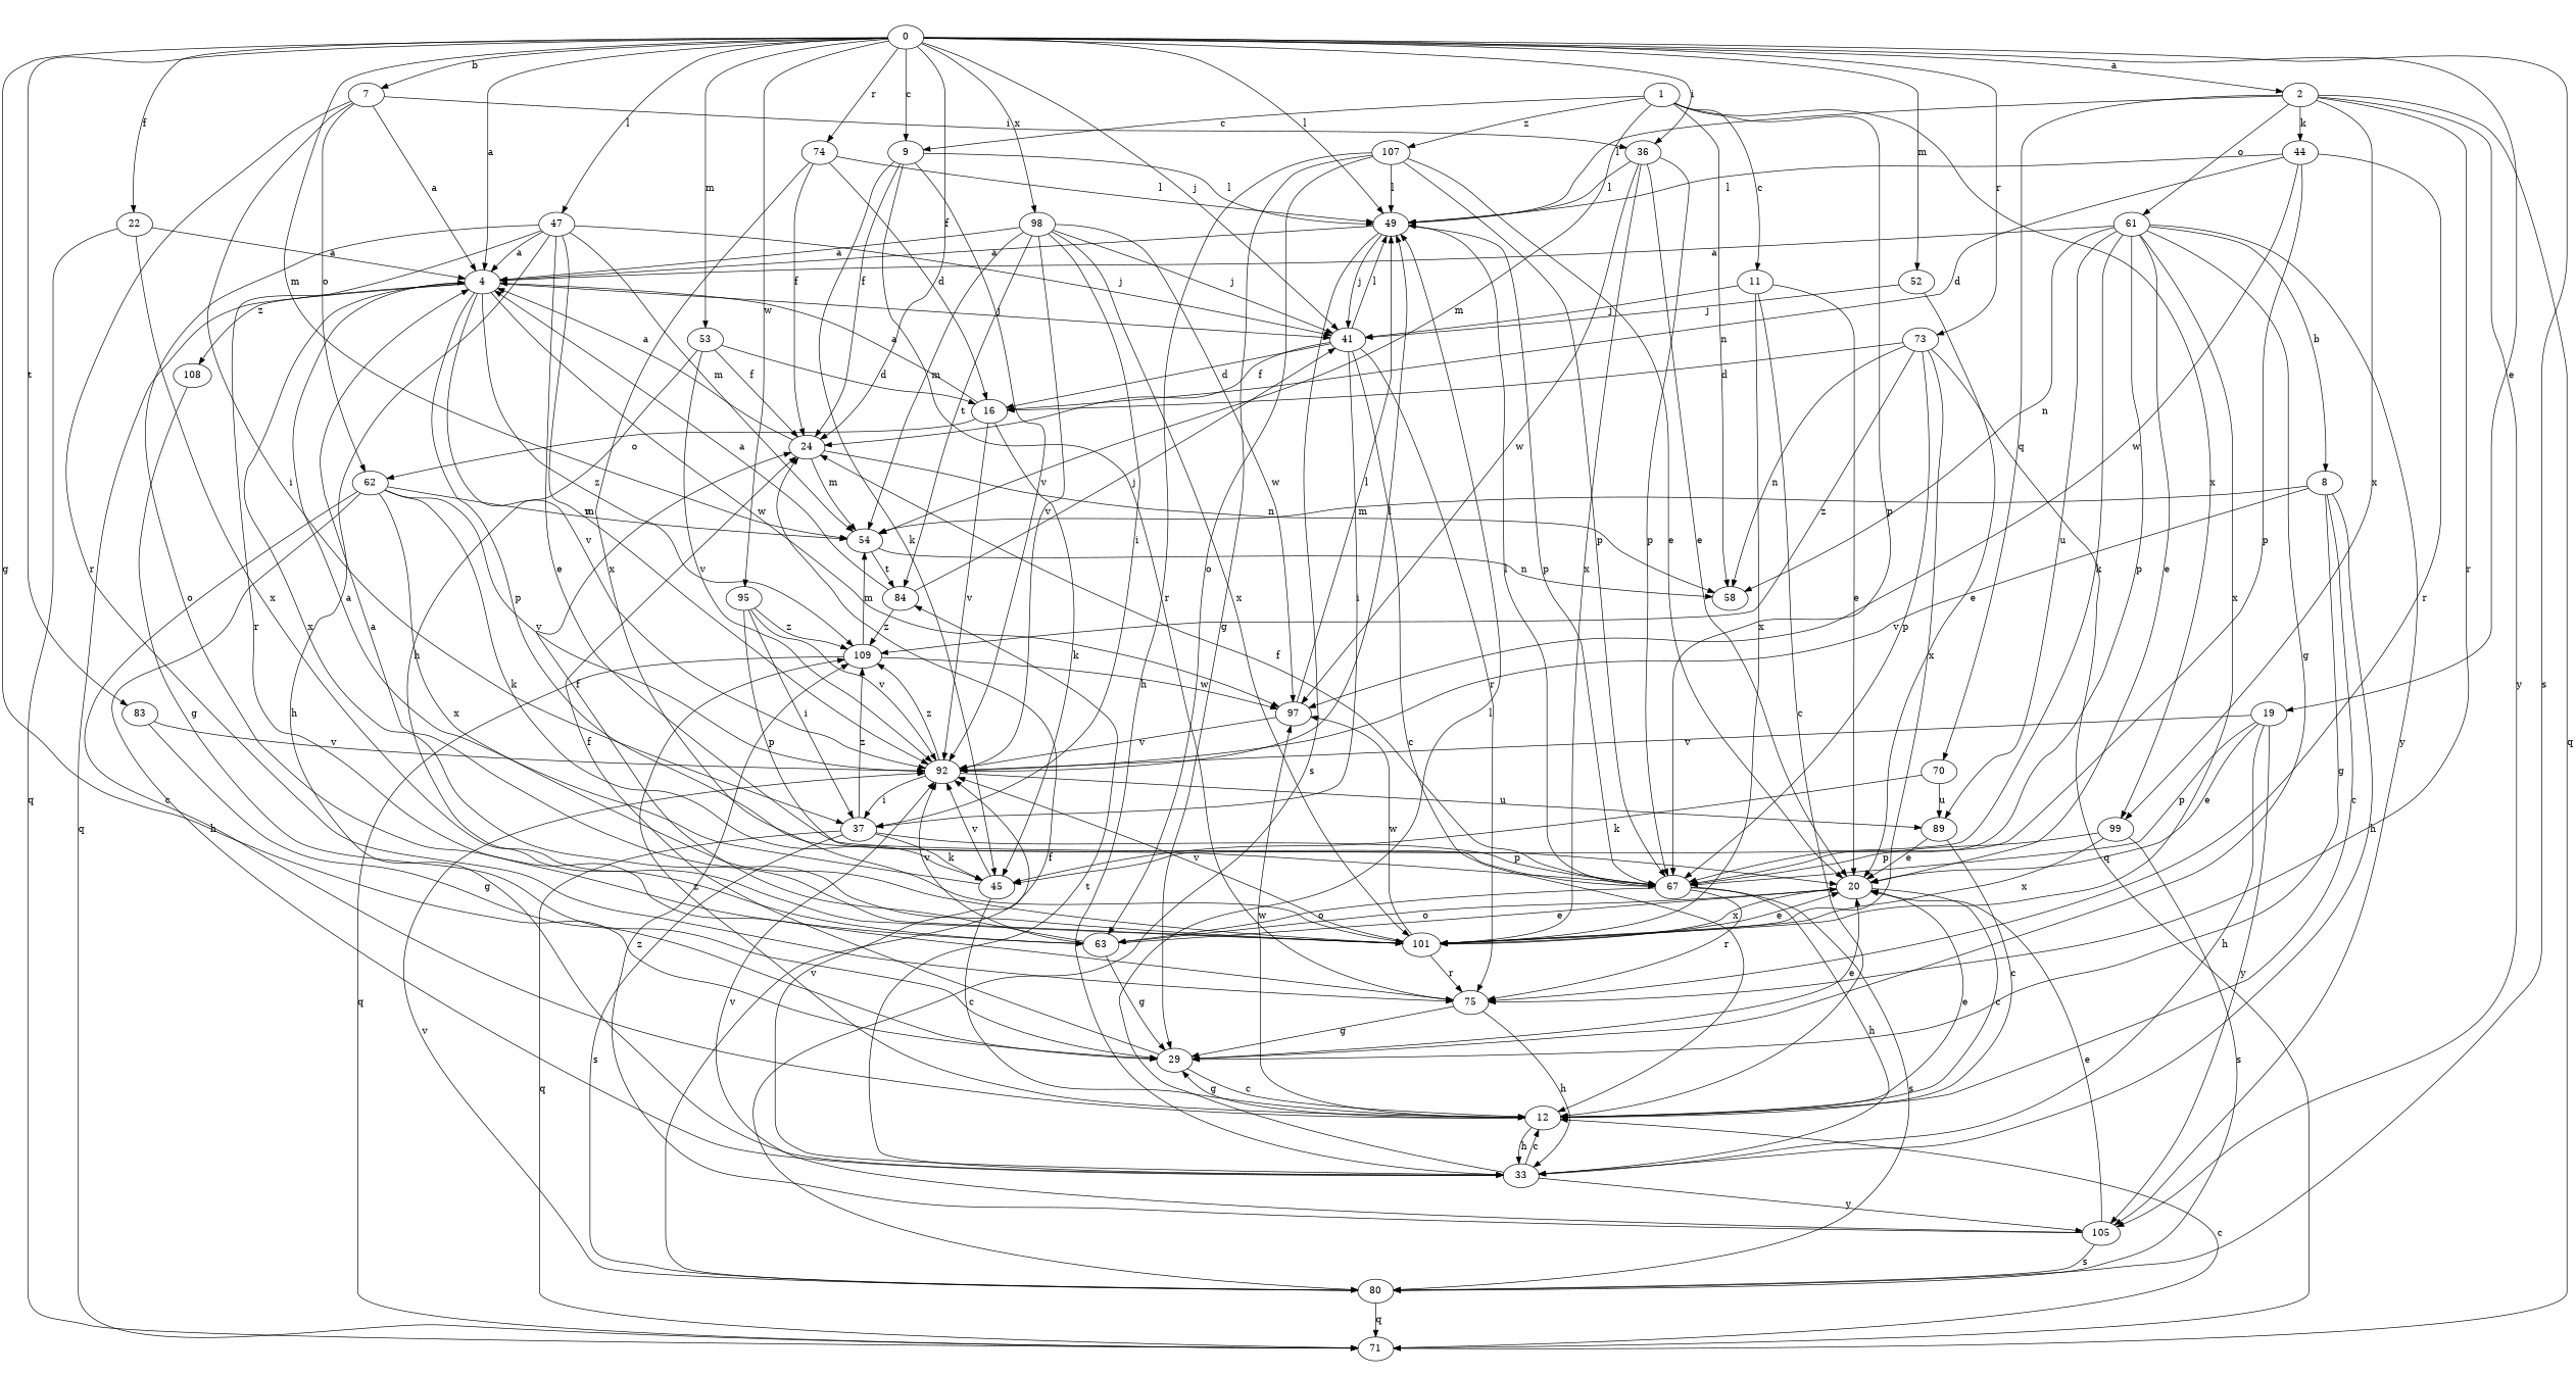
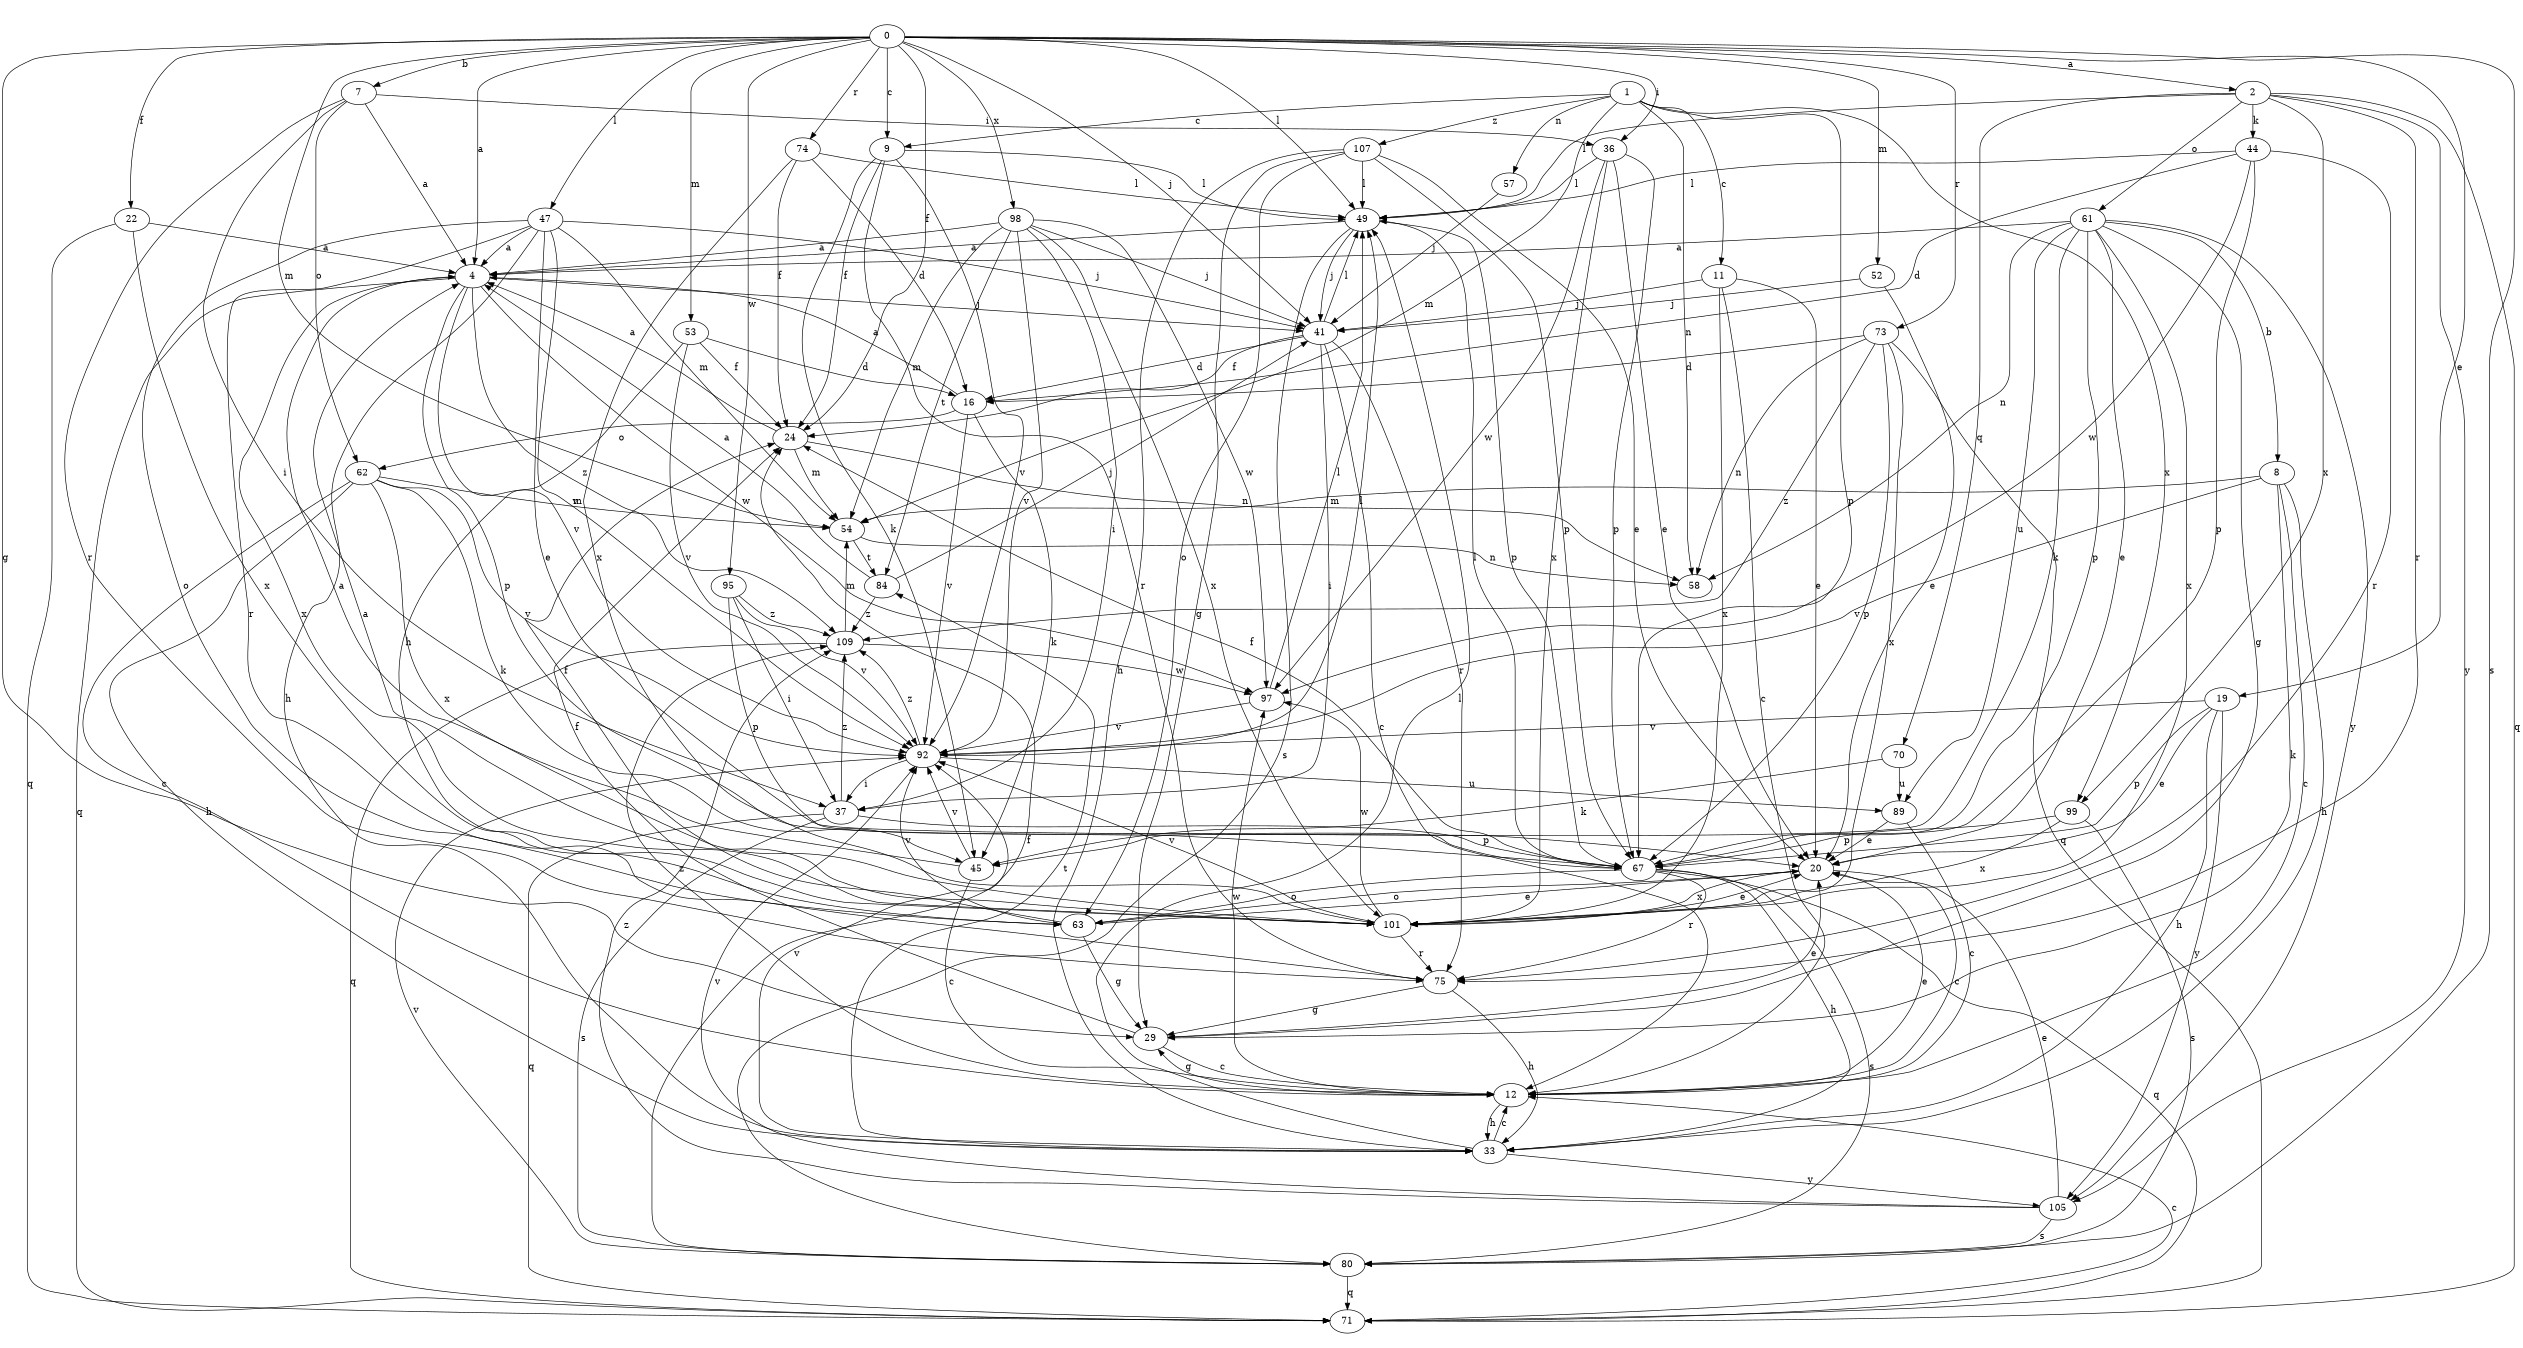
  strict digraph {
    0
    2
    4
    7
    9
    19
    22
    24
    29
    36
    41
    47
    49
    52
    53
    54
    73
    74
    80
-   83
    95
    98
    99
    44
    61
    70
    71
    75
    105
    67
    92
    97
    101
-   108
    109
    37
    62
    45
    33
    20
    58
    12
    16
    63
    84
    1
    11
+   57
    107
    8
    89
    0 -> 2 [label=a]
    0 -> 4 [label=a]
    0 -> 7 [label=b]
    0 -> 9 [label=c]
    0 -> 19 [label=e]
    0 -> 22 [label=f]
    0 -> 24 [label=f]
    0 -> 29 [label=g]
    0 -> 36 [label=i]
    0 -> 41 [label=j]
    0 -> 47 [label=l]
    0 -> 49 [label=l]
    0 -> 52 [label=m]
    0 -> 53 [label=m]
    0 -> 54 [label=m]
    0 -> 73 [label=r]
    0 -> 74 [label=r]
    0 -> 80 [label=s]
-   0 -> 83 [label=t]
    0 -> 95 [label=w]
    0 -> 98 [label=x]
    2 -> 49 [label=l]
    2 -> 99 [label=x]
    2 -> 44 [label=k]
    2 -> 61 [label=o]
    2 -> 70 [label=q]
    2 -> 71 [label=q]
    2 -> 75 [label=r]
    2 -> 105 [label=y]
    4 -> 41 [label=j]
    4 -> 71 [label=q]
    4 -> 67 [label=p]
    4 -> 92 [label=v]
    4 -> 97 [label=w]
    4 -> 101 [label=x]
-   4 -> 108 [label=z]
    4 -> 109 [label=z]
    7 -> 4 [label=a]
    7 -> 36 [label=i]
    7 -> 75 [label=r]
    7 -> 37 [label=i]
    7 -> 62 [label=o]
    9 -> 24 [label=f]
    9 -> 49 [label=l]
    9 -> 75 [label=r]
    9 -> 92 [label=v]
    9 -> 45 [label=k]
    19 -> 105 [label=y]
    19 -> 67 [label=p]
    19 -> 92 [label=v]
    19 -> 33 [label=h]
    19 -> 20 [label=e]
    22 -> 4 [label=a]
    22 -> 71 [label=q]
    22 -> 101 [label=x]
    24 -> 4 [label=a]
    24 -> 54 [label=m]
    24 -> 58 [label=n]
    29 -> 24 [label=f]
    29 -> 20 [label=e]
    29 -> 12 [label=c]
    36 -> 49 [label=l]
    36 -> 67 [label=p]
    36 -> 97 [label=w]
    36 -> 101 [label=x]
    36 -> 20 [label=e]
    41 -> 24 [label=f]
    41 -> 49 [label=l]
    41 -> 75 [label=r]
    41 -> 37 [label=i]
    41 -> 12 [label=c]
    41 -> 16 [label=d]
    47 -> 4 [label=a]
    47 -> 41 [label=j]
    47 -> 54 [label=m]
    47 -> 75 [label=r]
    47 -> 92 [label=v]
    47 -> 33 [label=h]
    47 -> 20 [label=e]
    47 -> 63 [label=o]
    49 -> 4 [label=a]
    49 -> 41 [label=j]
    49 -> 80 [label=s]
    49 -> 67 [label=p]
    52 -> 41 [label=j]
    52 -> 20 [label=e]
    53 -> 24 [label=f]
    53 -> 92 [label=v]
    53 -> 16 [label=d]
    53 -> 63 [label=h]
    54 -> 58 [label=n]
    54 -> 84 [label=t]
    73 -> 71 [label=q]
    73 -> 67 [label=p]
    73 -> 101 [label=x]
    73 -> 109 [label=z]
    73 -> 58 [label=n]
    73 -> 16 [label=d]
    74 -> 24 [label=f]
    74 -> 49 [label=l]
    74 -> 101 [label=x]
    74 -> 16 [label=d]
    80 -> 24 [label=f]
    80 -> 71 [label=q]
    80 -> 92 [label=v]
-   83 -> 29 [label=g]
-   83 -> 92 [label=v]
    95 -> 67 [label=p]
    95 -> 92 [label=v]
    95 -> 109 [label=z]
    95 -> 37 [label=i]
    98 -> 4 [label=a]
    98 -> 41 [label=j]
    98 -> 54 [label=m]
    98 -> 92 [label=v]
    98 -> 97 [label=w]
    98 -> 101 [label=x]
    98 -> 37 [label=i]
    98 -> 84 [label=t]
    99 -> 80 [label=s]
    99 -> 67 [label=p]
    99 -> 101 [label=x]
    44 -> 49 [label=l]
    44 -> 75 [label=r]
    44 -> 67 [label=p]
    44 -> 97 [label=w]
    44 -> 16 [label=d]
    61 -> 4 [label=a]
    61 -> 29 [label=g]
    61 -> 105 [label=y]
    61 -> 67 [label=p]
    61 -> 101 [label=x]
    61 -> 45 [label=k]
    61 -> 20 [label=e]
    61 -> 58 [label=n]
    61 -> 8 [label=b]
    61 -> 89 [label=u]
    70 -> 45 [label=k]
    70 -> 89 [label=u]
    71 -> 12 [label=c]
    75 -> 29 [label=g]
    75 -> 33 [label=h]
    105 -> 80 [label=s]
    105 -> 92 [label=v]
    105 -> 109 [label=z]
    105 -> 20 [label=e]
    67 -> 24 [label=f]
    67 -> 49 [label=l]
    67 -> 80 [label=s]
+   67 -> 71 [label=q]
    67 -> 75 [label=r]
    67 -> 33 [label=h]
    67 -> 63 [label=o]
    92 -> 49 [label=l]
    92 -> 109 [label=z]
    92 -> 37 [label=i]
    92 -> 89 [label=u]
    97 -> 49 [label=l]
    97 -> 92 [label=v]
    101 -> 4 [label=a]
    101 -> 75 [label=r]
    101 -> 92 [label=v]
    101 -> 97 [label=w]
    101 -> 20 [label=e]
-   108 -> 29 [label=g]
    109 -> 54 [label=m]
    109 -> 71 [label=q]
    109 -> 97 [label=w]
    37 -> 80 [label=s]
    37 -> 71 [label=q]
    37 -> 67 [label=p]
    37 -> 109 [label=z]
-   37 -> 45 [label=k]
    62 -> 54 [label=m]
    62 -> 92 [label=v]
    62 -> 101 [label=x]
    62 -> 45 [label=k]
    62 -> 33 [label=h]
    62 -> 12 [label=c]
    45 -> 4 [label=a]
    45 -> 92 [label=v]
    45 -> 12 [label=c]
    33 -> 49 [label=l]
    33 -> 105 [label=y]
    33 -> 92 [label=v]
    33 -> 12 [label=c]
    33 -> 84 [label=t]
    20 -> 101 [label=x]
    20 -> 12 [label=c]
    20 -> 63 [label=o]
    12 -> 29 [label=g]
    12 -> 97 [label=w]
    12 -> 109 [label=z]
    12 -> 33 [label=h]
    12 -> 20 [label=e]
    16 -> 4 [label=a]
    16 -> 92 [label=v]
    16 -> 62 [label=o]
    16 -> 45 [label=k]
    63 -> 24 [label=f]
    63 -> 29 [label=g]
    63 -> 92 [label=v]
    63 -> 20 [label=e]
    84 -> 4 [label=a]
    84 -> 41 [label=j]
    84 -> 109 [label=z]
    1 -> 9 [label=c]
    1 -> 54 [label=m]
    1 -> 99 [label=x]
    1 -> 67 [label=p]
    1 -> 58 [label=n]
    1 -> 11 [label=c]
+   1 -> 57 [label=n]
    1 -> 107 [label=z]
    11 -> 41 [label=j]
    11 -> 101 [label=x]
    11 -> 20 [label=e]
    11 -> 12 [label=c]
+   57 -> 41 [label=j]
    107 -> 29 [label=g]
    107 -> 49 [label=l]
    107 -> 67 [label=p]
    107 -> 33 [label=h]
    107 -> 20 [label=e]
    107 -> 63 [label=o]
-   8 -> 29 [label=g]
+   8 -> 29 [label=k]
    8 -> 54 [label=m]
    8 -> 92 [label=v]
    8 -> 33 [label=h]
    8 -> 12 [label=c]
    89 -> 20 [label=e]
    89 -> 12 [label=c]
  }
